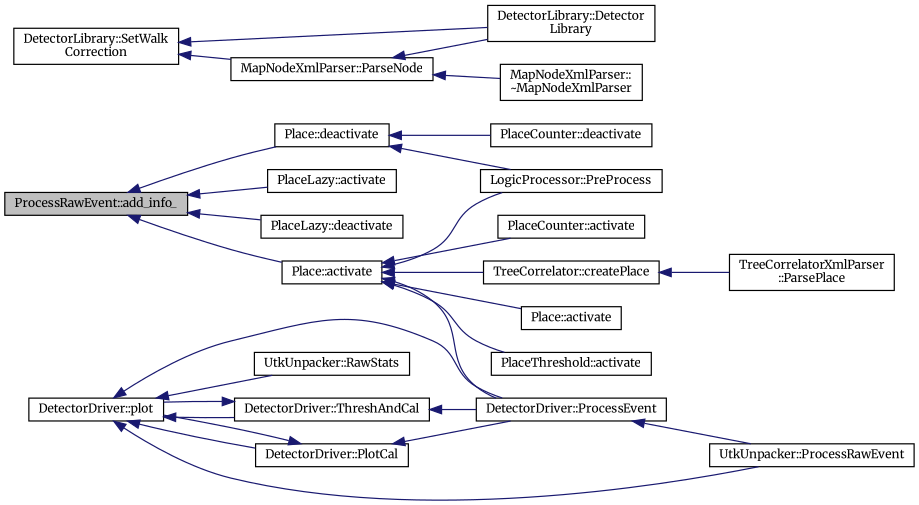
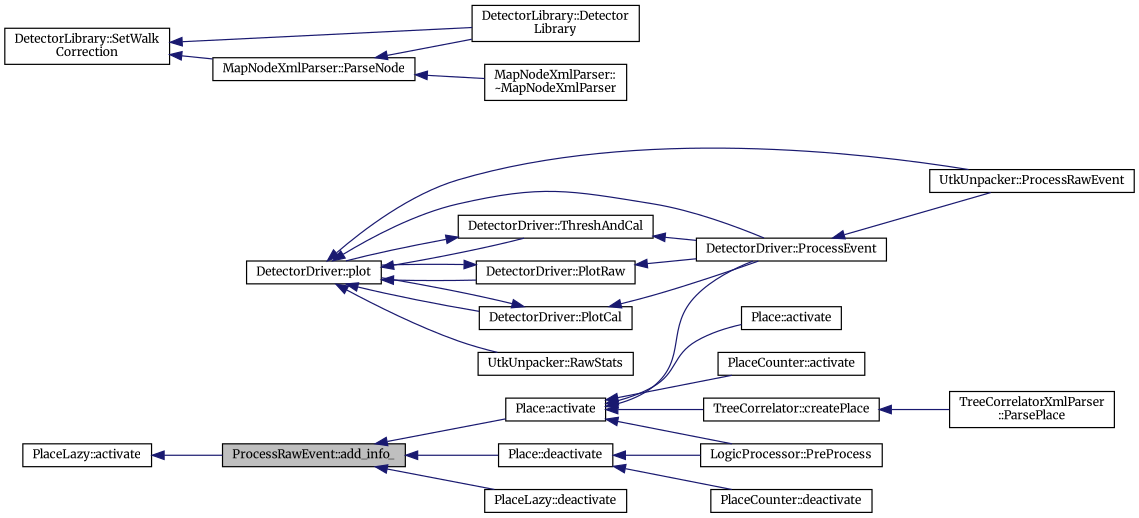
  digraph {
    fontname=Merriweather
    rankdir=LR
    node [color=black fillcolor=white fontname=Merriweather fontsize=10 shape=record style=filled]
    edge [color=midnightblue dir=back fontname=Merriweather fontsize=10 labelfontname=Helvetica labelfontsize=10 style=solid]
    n1 [fillcolor=grey75 fontcolor=black height=0.2 label="ProcessRawEvent::add_info_" width=0.4]
    n2 [height=0.2 label="Place::activate" width=0.4]
    n3 [height=0.2 label="Place::deactivate" width=0.4]
    n4 [height=0.2 label="PlaceLazy::activate" width=0.4]
    n5 [height=0.2 label="PlaceLazy::deactivate" width=0.4]
    n6 [height=0.2 label="DetectorDriver::ProcessEvent" width=0.4]
    n7 [height=0.2 label="LogicProcessor::PreProcess" width=0.4]
    n8 [height=0.2 label="Place::activate" width=0.4]
-   n9 [height=0.2 label="PlaceThreshold::activate" width=0.4]
    n10 [height=0.2 label="PlaceCounter::activate" width=0.4]
    n11 [height=0.2 label="TreeCorrelator::createPlace" width=0.4]
    n12 [height=0.2 label="PlaceCounter::deactivate" width=0.4]
    n13 [height=0.2 label="UtkUnpacker::ProcessRawEvent" width=0.4]
    n14 [height=0.2 label="TreeCorrelatorXmlParser\l::ParsePlace" width=0.4]
    n15 [height=0.2 label="DetectorDriver::plot" width=0.4]
    n16 [height=0.2 label="DetectorDriver::ThreshAndCal" width=0.4]
+   n17 [height=0.2 label="DetectorDriver::PlotRaw" width=0.4]
    n18 [height=0.2 label="DetectorDriver::PlotCal" width=0.4]
    n19 [height=0.2 label="UtkUnpacker::RawStats" width=0.4]
    n20 [height=0.2 label="MapNodeXmlParser::ParseNode" width=0.4]
    n21 [height=0.2 label="DetectorLibrary::Detector\lLibrary" width=0.4]
    n22 [height=0.2 label="MapNodeXmlParser::\l~MapNodeXmlParser" width=0.4]
    n23 [height=0.2 label="DetectorLibrary::SetWalk\lCorrection" width=0.4]
    n1 -> n2
    n1 -> n3
-   n1 -> n4
+   n4 -> n1
    n1 -> n5
    n2 -> n6
    n2 -> n7
    n2 -> n8
-   n2 -> n9
    n2 -> n10
    n2 -> n11
    n3 -> n7
    n3 -> n12
    n6 -> n13
    n11 -> n14
    n15 -> n6
    n15 -> n13
    n15 -> n16
+   n15 -> n17
    n15 -> n18
    n15 -> n19
    n16 -> n6
    n16 -> n15
+   n17 -> n6
+   n17 -> n15
    n18 -> n6
    n18 -> n15
    n20 -> n21
    n20 -> n22
    n23 -> n20
    n23 -> n21
  }
